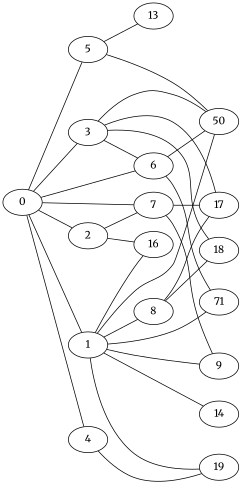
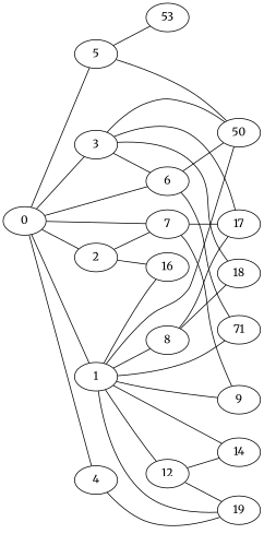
  graph {
    fontname=Merriweather
    rankdir=LR
    node [fontname=Merriweather]
    edge [fontname=Merriweather]
    0
    1
    2
    3
    4
    5
    6
    7
    8
    9
    n11 [label=50]
    n12 [label=71]
+   12
    14
    19
    16
    17
    18
-   13
+   13 [label=53]
    0 -- 1
    0 -- 2
    0 -- 3
    0 -- 4
    0 -- 5
    0 -- 6
    0 -- 7
    1 -- 8
    1 -- 9
    1 -- n11
    1 -- n12
+   1 -- 12
    1 -- 14
    1 -- 19
    1 -- 16
    2 -- 7
    2 -- 16
    3 -- 6
    3 -- n11
    3 -- 17
    3 -- 18
    4 -- 19
    5 -- n11
    5 -- 13
    6 -- n11
    6 -- n12
    7 -- 9
    7 -- 17
    8 -- 17
    8 -- 18
+   12 -- 14
+   12 -- 19
  }
